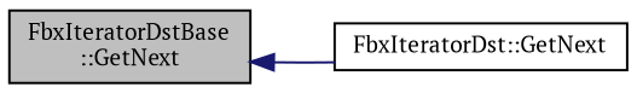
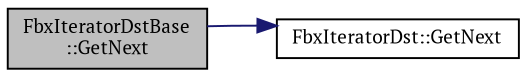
  digraph {
    rankdir=LR
    fontname="PT Serif"
    node [color=black fontname="PT Serif" fontsize=10 shape=record style=filled]
    n1 [fillcolor=grey75 fontcolor=black height=0.2 label="FbxIteratorDstBase\l::GetNext" width=0.4]
    n2 [fillcolor=white height=0.2 label="FbxIteratorDst::GetNext" width=0.4]
-   n1 -> n2 [color=midnightblue dir=back fontname="PT Serif" fontsize=10 labelfontname=Helvetica labelfontsize=10 style=solid]
+   n2 -> n1 [color=midnightblue dir=back fontname="PT Serif" fontsize=10 labelfontname=Helvetica labelfontsize=10 style=solid]
  }
